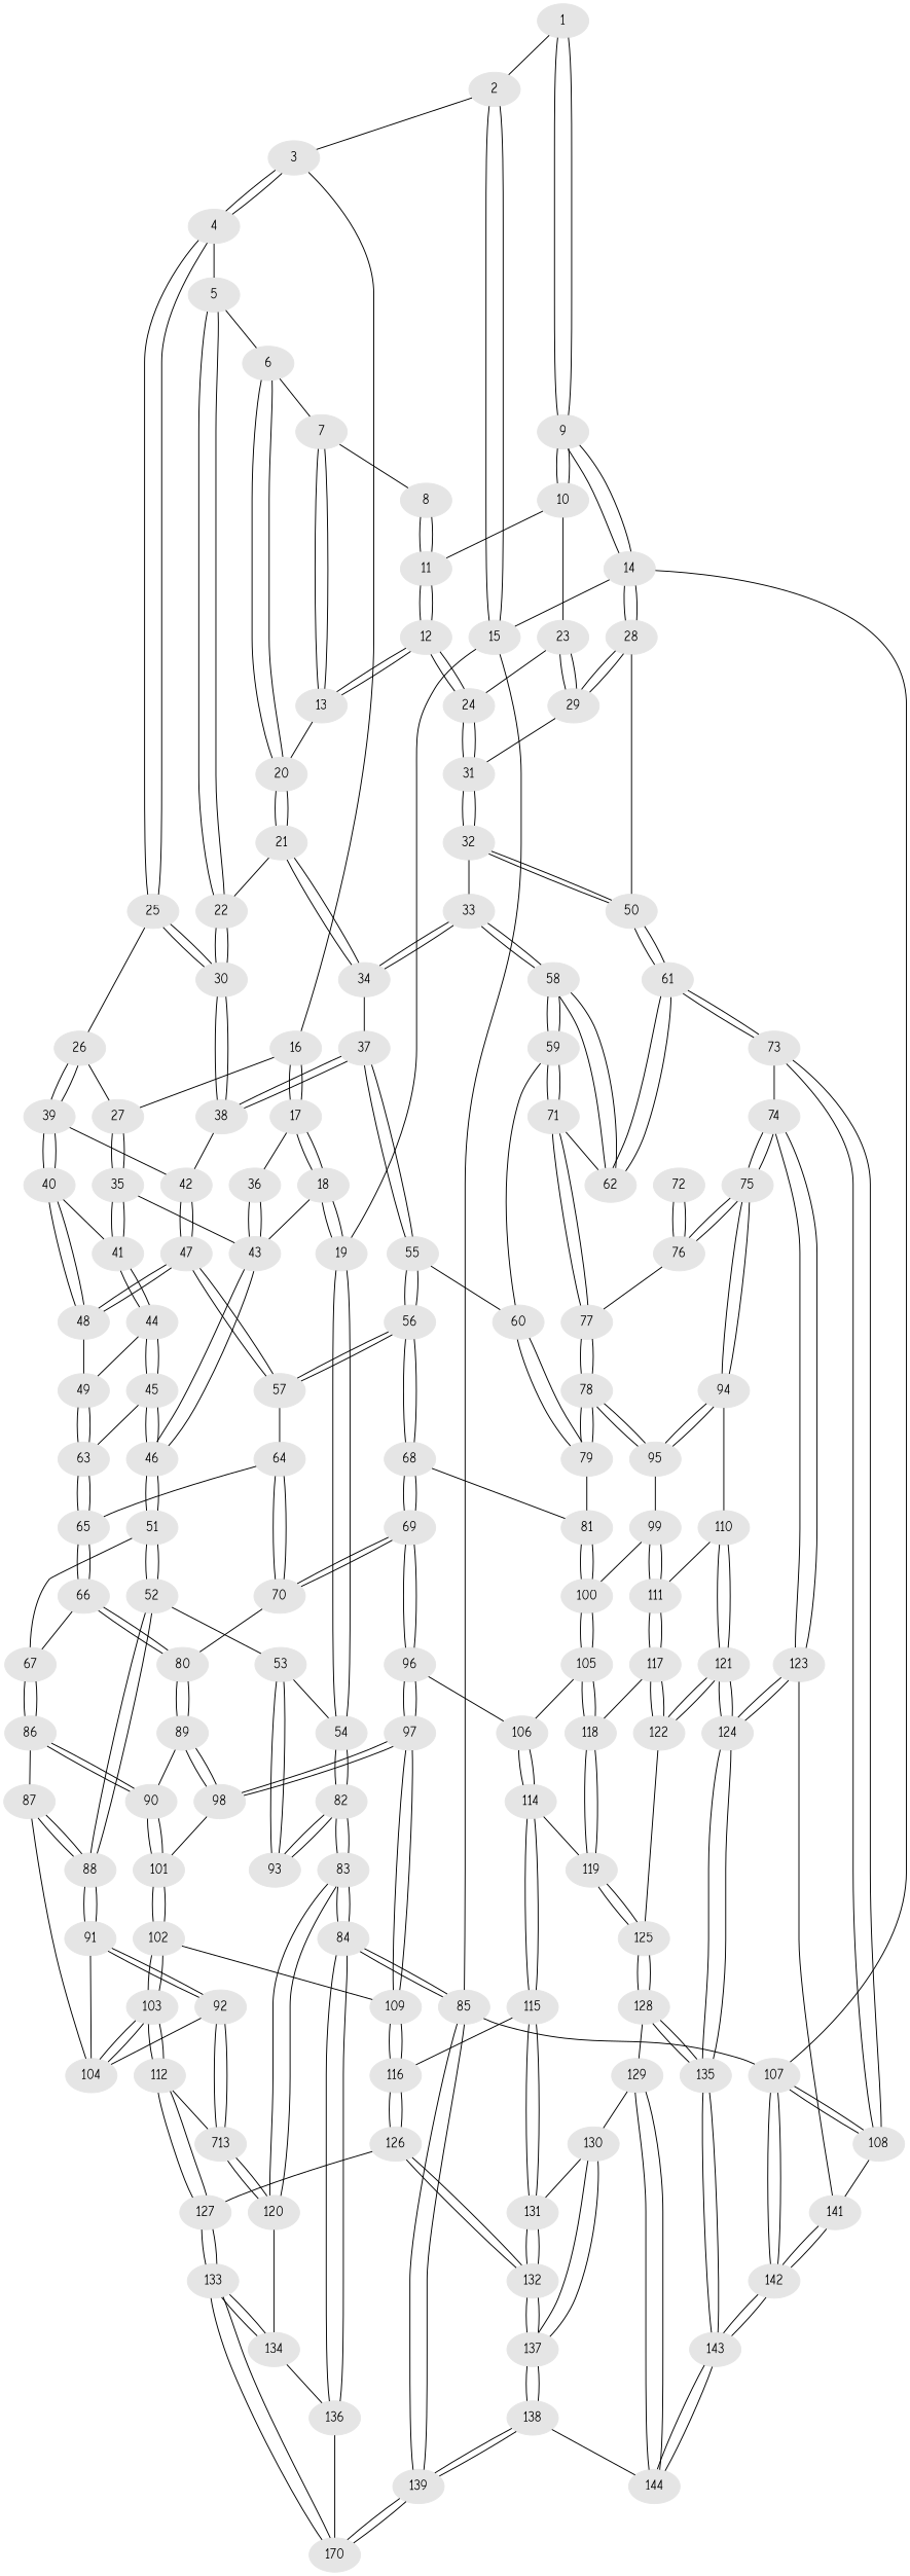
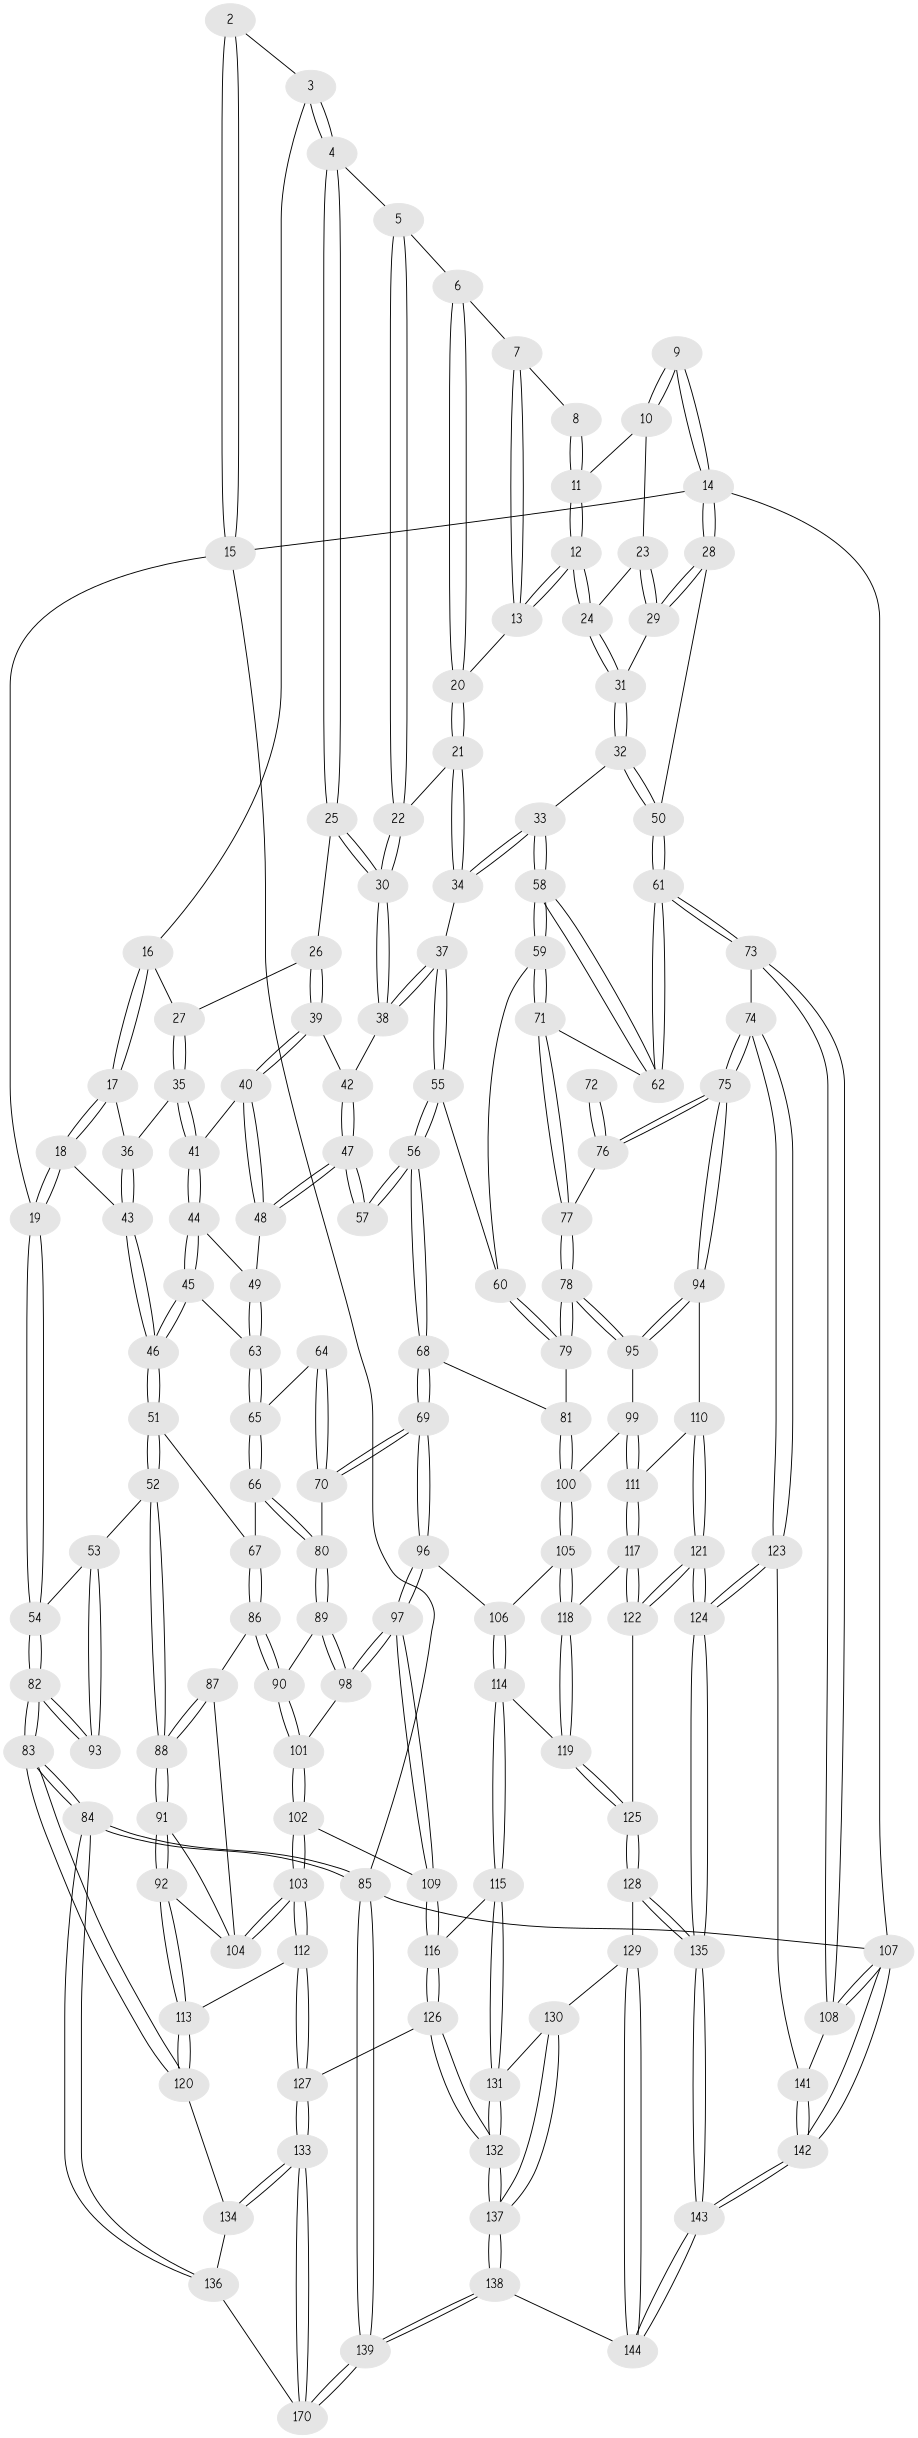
  graph {
    fontname="Comic Neue"
    node [color=gray90 fontname="Comic Neue" style=filled]
    edge [fontname="Comic Neue"]
-   1
    2
    9
    3
    15
    10
    14
    4
    16
    19
    85
    5
    25
    17
    27
    6
    22
    30
    26
    7
    20
    8
    13
    21
    11
    12
    23
    28
    107
    24
    29
    31
    50
    108
    142
    54
    139
    18
    36
    35
    43
    46
    82
    34
    37
    38
    32
    39
    42
    40
    41
    61
    33
    58
    59
    62
    55
    44
    56
    60
    47
    48
    49
    45
    57
    51
    63
    65
    52
    67
    64
    73
    53
    88
    86
    93
    91
    83
    68
    79
    69
    81
    70
    71
    77
    74
    66
    80
    89
    87
    90
    96
    100
    97
    106
    72
    76
    78
    75
    123
    141
    94
    124
    95
    110
    99
    98
    105
    84
    120
    136
    134
    n113 [label=170]
    104
    101
    92
    102
-   113 [label=713]
+   113
    111
    121
    109
    114
    116
    117
    118
    103
    112
    127
    119
    115
    143
    126
    122
    133
    131
    125
    132
    128
    135
    129
    137
    130
    144
    138
-   1 -- 2
-   1 -- 9
-   1 -- 9
    2 -- 3
    2 -- 15
    2 -- 15
    9 -- 10
    9 -- 10
    9 -- 14
    9 -- 14
    3 -- 4
    3 -- 4
    3 -- 16
    15 -- 19
    15 -- 85
    10 -- 11
    10 -- 23
    14 -- 15
    14 -- 28
    14 -- 28
    14 -- 107
    4 -- 5
    4 -- 25
    4 -- 25
    16 -- 17
    16 -- 17
    16 -- 27
    19 -- 54
    19 -- 54
    85 -- 107
    85 -- 139
    85 -- 139
    5 -- 6
    5 -- 22
    5 -- 22
    25 -- 30
    25 -- 30
    25 -- 26
    17 -- 18
    17 -- 18
    17 -- 36
    27 -- 35
    27 -- 35
    6 -- 7
    6 -- 20
    6 -- 20
    22 -- 30
    22 -- 30
    30 -- 38
    30 -- 38
    26 -- 27
    26 -- 39
    26 -- 39
    7 -- 8
    7 -- 13
    7 -- 13
    20 -- 21
    20 -- 21
    8 -- 11
    8 -- 11
    13 -- 20
    21 -- 22
    21 -- 34
    21 -- 34
    11 -- 12
    11 -- 12
    12 -- 13
    12 -- 13
    12 -- 24
    12 -- 24
    23 -- 24
    23 -- 29
    23 -- 29
    28 -- 29
    28 -- 29
    28 -- 50
    107 -- 108
    107 -- 108
    107 -- 142
    107 -- 142
    24 -- 31
    24 -- 31
    29 -- 31
    31 -- 32
    31 -- 32
    50 -- 61
    50 -- 61
    108 -- 141
    142 -- 143
    142 -- 143
    54 -- 82
    54 -- 82
    139 -- n113
    139 -- n113
    18 -- 19
    18 -- 19
    18 -- 43
    36 -- 43
    36 -- 43
-   35 -- 43
+   35 -- 36
    35 -- 41
    35 -- 41
    43 -- 46
    43 -- 46
    46 -- 51
    46 -- 51
    82 -- 93
    82 -- 93
    82 -- 83
    82 -- 83
    34 -- 37
    37 -- 38
    37 -- 38
    37 -- 55
    37 -- 55
    38 -- 42
    32 -- 50
    32 -- 50
    32 -- 33
    39 -- 42
    39 -- 40
    39 -- 40
    42 -- 47
    42 -- 47
    40 -- 41
    40 -- 48
    40 -- 48
    41 -- 44
    41 -- 44
    61 -- 62
    61 -- 62
    61 -- 73
    61 -- 73
    33 -- 34
    33 -- 34
    33 -- 58
    33 -- 58
    58 -- 59
    58 -- 59
    58 -- 62
    58 -- 62
    59 -- 60
    59 -- 71
    59 -- 71
    55 -- 56
    55 -- 56
    55 -- 60
    44 -- 49
    44 -- 45
    44 -- 45
    56 -- 57
    56 -- 57
    56 -- 68
    56 -- 68
    60 -- 79
    60 -- 79
    47 -- 48
    47 -- 48
    47 -- 57
    47 -- 57
    48 -- 49
    49 -- 63
    49 -- 63
    45 -- 46
    45 -- 46
    45 -- 63
-   57 -- 64
    51 -- 52
    51 -- 52
    51 -- 67
    63 -- 65
    63 -- 65
    65 -- 66
    65 -- 66
    52 -- 53
    52 -- 88
    52 -- 88
    67 -- 86
    67 -- 86
    64 -- 65
    64 -- 70
    64 -- 70
    73 -- 108
    73 -- 108
    73 -- 74
    53 -- 54
    53 -- 93
    53 -- 93
    88 -- 91
    88 -- 91
    86 -- 87
    86 -- 90
    86 -- 90
    91 -- 104
    91 -- 92
    91 -- 92
    83 -- 84
    83 -- 84
    83 -- 120
    83 -- 120
    68 -- 69
    68 -- 69
    68 -- 81
    79 -- 81
    69 -- 70
    69 -- 70
    69 -- 96
    69 -- 96
    81 -- 100
    81 -- 100
    70 -- 80
    71 -- 62
    71 -- 77
    71 -- 77
    77 -- 78
    77 -- 78
    74 -- 75
    74 -- 75
    74 -- 123
    74 -- 123
    66 -- 67
    66 -- 80
    66 -- 80
    80 -- 89
    80 -- 89
    89 -- 90
    89 -- 98
    89 -- 98
    87 -- 88
    87 -- 88
    87 -- 104
    90 -- 101
    90 -- 101
    96 -- 97
    96 -- 97
    96 -- 106
    100 -- 105
    100 -- 105
    97 -- 98
    97 -- 98
    97 -- 109
    97 -- 109
    106 -- 114
    106 -- 114
    72 -- 76
    72 -- 76
    76 -- 77
    78 -- 79
    78 -- 79
    78 -- 95
    78 -- 95
    75 -- 76
    75 -- 76
    75 -- 94
    75 -- 94
    123 -- 141
    123 -- 124
    123 -- 124
    141 -- 142
    141 -- 142
    94 -- 95
    94 -- 95
    94 -- 110
    124 -- 135
    124 -- 135
    95 -- 99
    110 -- 111
    110 -- 121
    110 -- 121
    99 -- 100
    99 -- 111
    99 -- 111
    98 -- 101
    105 -- 106
    105 -- 118
    105 -- 118
    84 -- 85
    84 -- 85
    84 -- 136
    84 -- 136
    120 -- 134
    136 -- n113
    134 -- 136
    101 -- 102
    101 -- 102
    92 -- 104
    92 -- 113
    92 -- 113
    102 -- 109
    102 -- 103
    102 -- 103
    113 -- 120
    113 -- 120
    111 -- 117
    111 -- 117
    121 -- 124
    121 -- 124
    121 -- 122
    121 -- 122
    109 -- 116
    109 -- 116
    114 -- 119
    114 -- 115
    114 -- 115
    116 -- 126
    116 -- 126
    117 -- 118
    117 -- 122
    117 -- 122
    118 -- 119
    118 -- 119
    103 -- 104
    103 -- 104
    103 -- 112
    103 -- 112
    112 -- 113
    112 -- 127
    112 -- 127
    127 -- 133
    127 -- 133
    119 -- 125
    119 -- 125
    115 -- 116
    115 -- 131
    115 -- 131
    143 -- 144
    143 -- 144
    126 -- 127
    126 -- 132
    126 -- 132
    122 -- 125
    133 -- 134
    133 -- 134
    133 -- n113
    133 -- n113
    131 -- 132
    131 -- 132
    125 -- 128
    125 -- 128
    132 -- 137
    132 -- 137
    128 -- 135
    128 -- 135
    128 -- 129
    135 -- 143
    135 -- 143
    129 -- 130
    129 -- 144
    129 -- 144
    137 -- 138
    137 -- 138
    130 -- 131
    130 -- 137
    130 -- 137
    138 -- 139
    138 -- 139
    138 -- 144
  }
